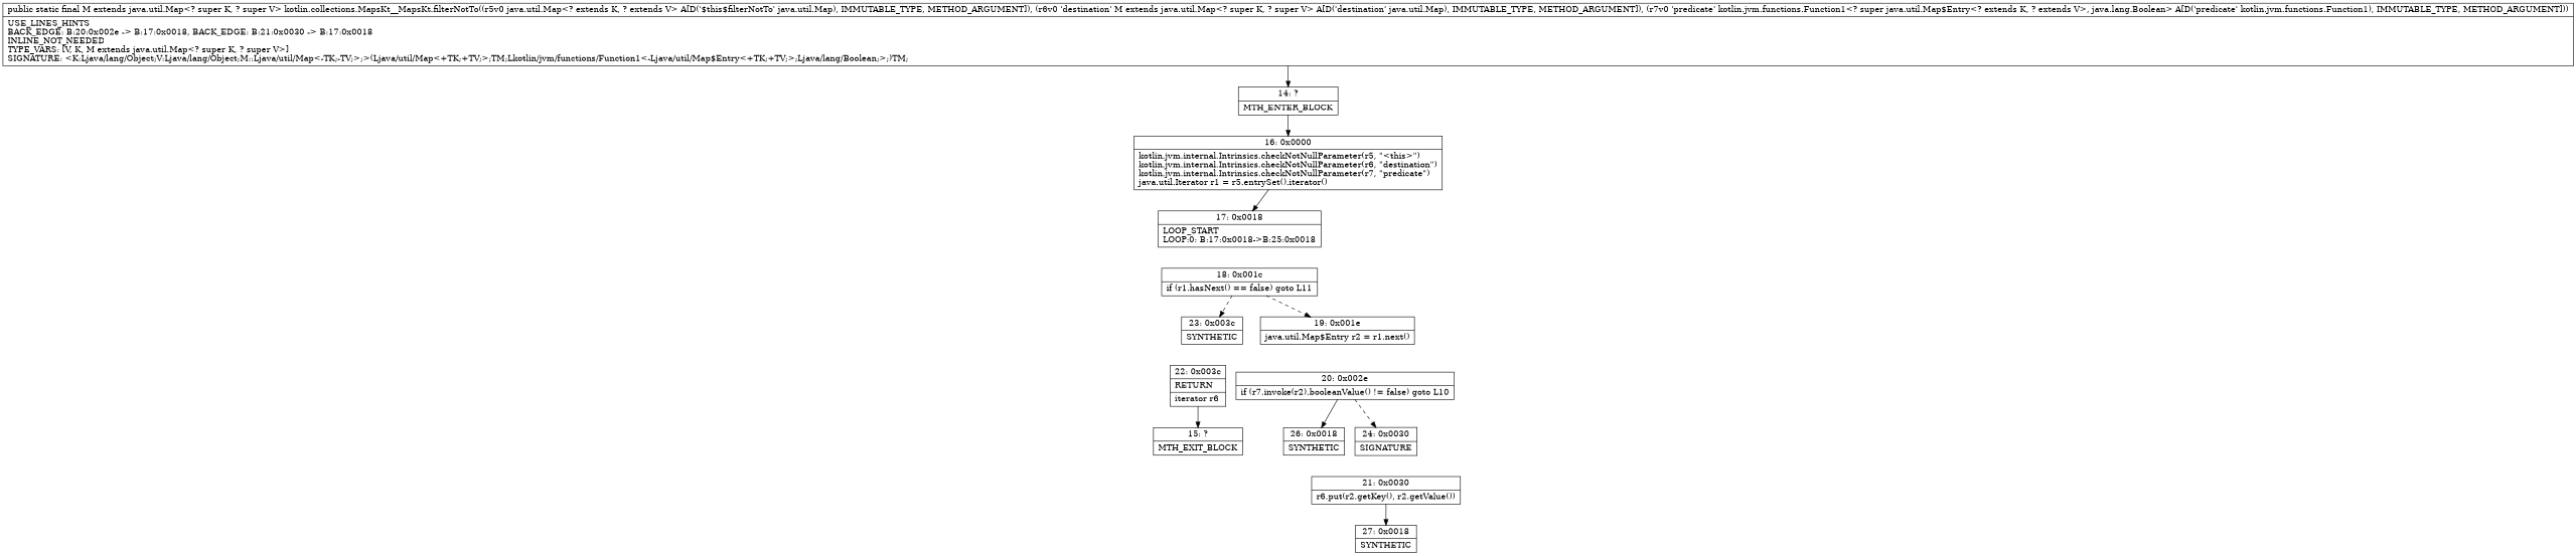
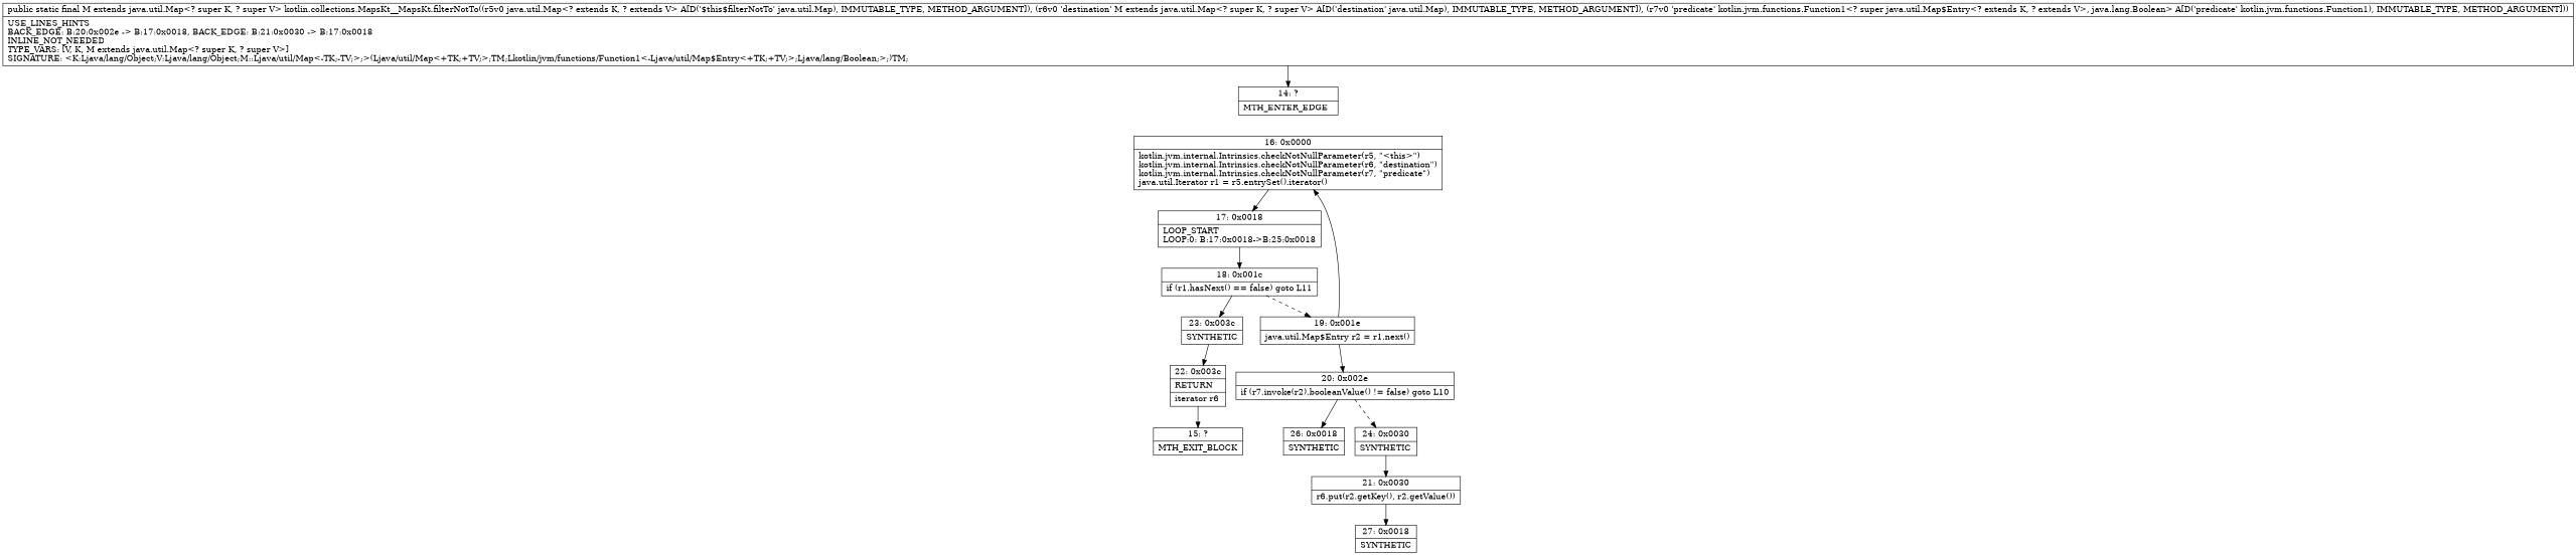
  digraph {
    node [shape=record]
-   n1 [label="{14\:\ ?|MTH_ENTER_BLOCK\l}"]
+   n1 [label="{14\:\ ?|MTH_ENTER_EDGE\l}"]
    n2 [label="{16\:\ 0x0000|kotlin.jvm.internal.Intrinsics.checkNotNullParameter(r5, \"\<this\>\")\lkotlin.jvm.internal.Intrinsics.checkNotNullParameter(r6, \"destination\")\lkotlin.jvm.internal.Intrinsics.checkNotNullParameter(r7, \"predicate\")\ljava.util.Iterator r1 = r5.entrySet().iterator()\l}"]
    n3 [label="{17\:\ 0x0018|LOOP_START\lLOOP:0: B:17:0x0018\-\>B:25:0x0018\l}"]
    n4 [label="{18\:\ 0x001c|if (r1.hasNext() == false) goto L11\l}"]
    n5 [label="{19\:\ 0x001e|java.util.Map$Entry r2 = r1.next()\l}"]
    n6 [label="{23\:\ 0x003c|SYNTHETIC\l}"]
    n7 [label="{20\:\ 0x002e|if (r7.invoke(r2).booleanValue() != false) goto L10\l}"]
    n8 [label="{22\:\ 0x003c|RETURN\l|iterator r6\l}"]
-   n9 [label="{24\:\ 0x0030|SIGNATURE\l}"]
+   n9 [label="{24\:\ 0x0030|SYNTHETIC\l}"]
    n10 [label="{26\:\ 0x0018|SYNTHETIC\l}"]
    n11 [label="{21\:\ 0x0030|r6.put(r2.getKey(), r2.getValue())\l}"]
    n12 [label="{27\:\ 0x0018|SYNTHETIC\l}"]
    n13 [label="{15\:\ ?|MTH_EXIT_BLOCK\l}"]
    n14 [label="{public static final M extends java.util.Map\<? super K, ? super V\> kotlin.collections.MapsKt__MapsKt.filterNotTo((r5v0 java.util.Map\<? extends K, ? extends V\> A[D('$this$filterNotTo' java.util.Map), IMMUTABLE_TYPE, METHOD_ARGUMENT]), (r6v0 'destination' M extends java.util.Map\<? super K, ? super V\> A[D('destination' java.util.Map), IMMUTABLE_TYPE, METHOD_ARGUMENT]), (r7v0 'predicate' kotlin.jvm.functions.Function1\<? super java.util.Map$Entry\<? extends K, ? extends V\>, java.lang.Boolean\> A[D('predicate' kotlin.jvm.functions.Function1), IMMUTABLE_TYPE, METHOD_ARGUMENT]))  | USE_LINES_HINTS\lBACK_EDGE: B:20:0x002e \-\> B:17:0x0018, BACK_EDGE: B:21:0x0030 \-\> B:17:0x0018\lINLINE_NOT_NEEDED\lTYPE_VARS: [V, K, M extends java.util.Map\<? super K, ? super V\>]\lSIGNATURE: \<K:Ljava\/lang\/Object;V:Ljava\/lang\/Object;M::Ljava\/util\/Map\<\-TK;\-TV;\>;\>(Ljava\/util\/Map\<+TK;+TV;\>;TM;Lkotlin\/jvm\/functions\/Function1\<\-Ljava\/util\/Map$Entry\<+TK;+TV;\>;Ljava\/lang\/Boolean;\>;)TM;\l}"]
-   n1 -> n2
+   n5 -> n2
    n2 -> n3
+   n3 -> n4
    n4 -> n5 [style=dashed]
-   n4 -> n6 [style=dashed]
+   n4 -> n6
+   n5 -> n7
+   n6 -> n8
    n7 -> n9 [style=dashed]
    n7 -> n10
    n8 -> n13
+   n9 -> n11
    n11 -> n12
    n14 -> n1
  }
